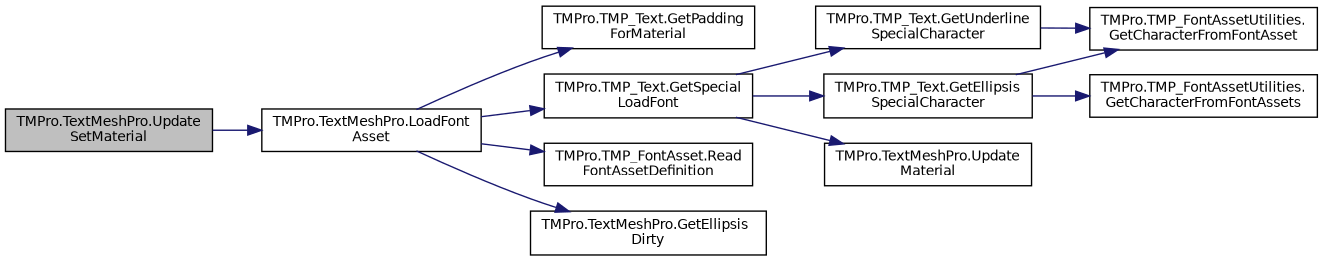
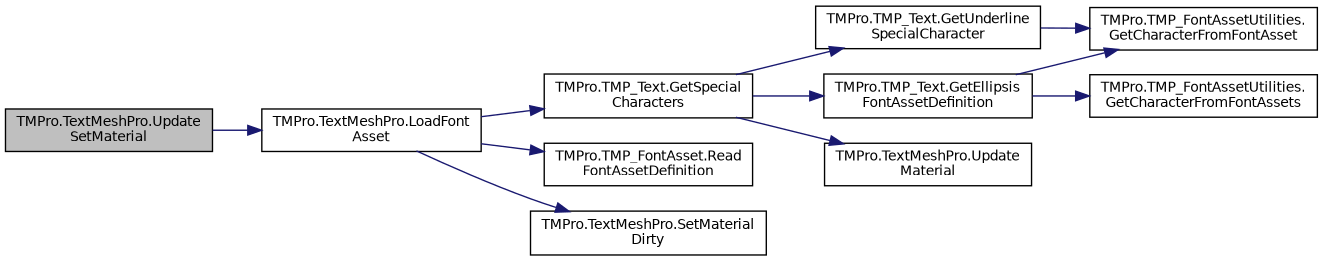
  digraph {
    rankdir=LR
    node [color=black fillcolor=white fontname=Helvetica fontsize=10 shape=record style=filled]
    edge [color=midnightblue fontname=Helvetica fontsize=10 labelfontname=Helvetica labelfontsize=10 style=solid]
    n1 [fillcolor=grey75 fontcolor=black height=0.2 label="TMPro.TextMeshPro.Update\lSetMaterial" width=0.4]
    n2 [height=0.2 label="TMPro.TextMeshPro.LoadFont\lAsset" width=0.4]
-   n3 [height=0.2 label="TMPro.TMP_Text.GetPadding\lForMaterial" width=0.4]
-   n4 [height=0.2 label="TMPro.TMP_Text.GetSpecial\lLoadFont" width=0.4]
+   n4 [height=0.2 label="TMPro.TMP_Text.GetSpecial\lCharacters" width=0.4]
    n5 [height=0.2 label="TMPro.TMP_FontAsset.Read\lFontAssetDefinition" width=0.4]
-   n6 [height=0.2 label="TMPro.TextMeshPro.GetEllipsis\lDirty" width=0.4]
-   n7 [height=0.2 label="TMPro.TMP_Text.GetEllipsis\lSpecialCharacter" width=0.4]
+   n6 [height=0.2 label="TMPro.TextMeshPro.SetMaterial\lDirty" width=0.4]
+   n7 [height=0.2 label="TMPro.TMP_Text.GetEllipsis\lFontAssetDefinition" width=0.4]
    n8 [height=0.2 label="TMPro.TMP_Text.GetUnderline\lSpecialCharacter" width=0.4]
    n9 [height=0.2 label="TMPro.TextMeshPro.Update\lMaterial" width=0.4]
    n10 [height=0.2 label="TMPro.TMP_FontAssetUtilities.\lGetCharacterFromFontAsset" width=0.4]
    n11 [height=0.2 label="TMPro.TMP_FontAssetUtilities.\lGetCharacterFromFontAssets" width=0.4]
    n1 -> n2
-   n2 -> n3
    n2 -> n4
    n2 -> n5
    n2 -> n6
    n4 -> n7
    n4 -> n8
    n4 -> n9
    n7 -> n10
    n7 -> n11
    n8 -> n10
  }
